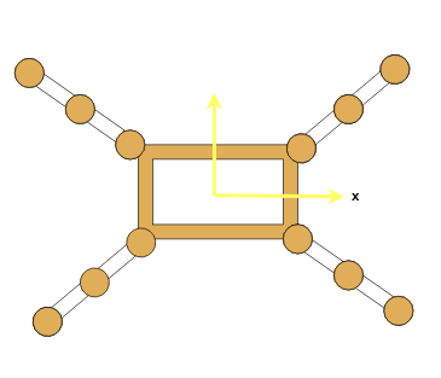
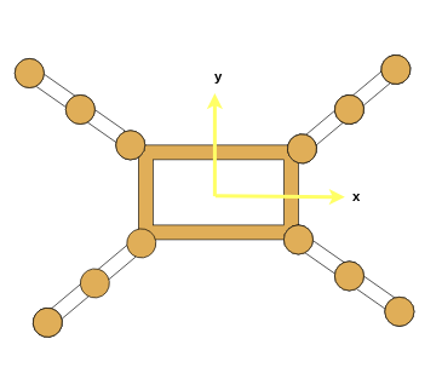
  <mxCell id="0" />
  <mxCell id="1" parent="0" />
  <mxCell id="2" value="" style="rounded=0;whiteSpace=wrap;html=1;fillColor=#E0AE58;" vertex="1" parent="1"><mxGeometry x="190" y="199" width="220" height="130" as="geometry" /></mxCell>
  <mxCell id="3" value="" style="rounded=0;whiteSpace=wrap;html=1;" vertex="1" parent="1"><mxGeometry x="210" y="219" width="180" height="90" as="geometry" /></mxCell>
  <mxCell id="4" value="" style="rounded=0;whiteSpace=wrap;html=1;rotation=35;" vertex="1" parent="1"><mxGeometry x="390" y="360.47" width="160" height="20" as="geometry" /></mxCell>
  <mxCell id="5" value="" style="ellipse;whiteSpace=wrap;html=1;aspect=fixed;" vertex="1" parent="1"><mxGeometry x="390" y="309" width="40" height="40" as="geometry" /></mxCell>
  <mxCell id="6" value="" style="ellipse;whiteSpace=wrap;html=1;aspect=fixed;" vertex="1" parent="1"><mxGeometry x="460" y="359" width="40" height="40" as="geometry" /></mxCell>
  <mxCell id="7" value="" style="ellipse;whiteSpace=wrap;html=1;aspect=fixed;" vertex="1" parent="1"><mxGeometry x="529" y="408" width="40" height="40" as="geometry" /></mxCell>
  <mxCell id="8" value="" style="rounded=0;whiteSpace=wrap;html=1;rotation=-40;" vertex="1" parent="1"><mxGeometry x="389" y="147" width="160" height="20" as="geometry" /></mxCell>
  <mxCell id="9" value="" style="ellipse;whiteSpace=wrap;html=1;aspect=fixed;rotation=-75;" vertex="1" parent="1"><mxGeometry x="395" y="184" width="40" height="40" as="geometry" /></mxCell>
  <mxCell id="10" value="" style="ellipse;whiteSpace=wrap;html=1;aspect=fixed;rotation=-75;" vertex="1" parent="1"><mxGeometry x="460" y="130" width="40" height="40" as="geometry" /></mxCell>
  <mxCell id="11" value="" style="ellipse;whiteSpace=wrap;html=1;aspect=fixed;rotation=-75;" vertex="1" parent="1"><mxGeometry x="524" y="75" width="40" height="40" as="geometry" /></mxCell>
  <mxCell id="12" value="" style="rounded=0;whiteSpace=wrap;html=1;rotation=35;" vertex="1" parent="1"><mxGeometry x="20" y="131.47" width="160" height="20" as="geometry" /></mxCell>
  <mxCell id="13" value="" style="ellipse;whiteSpace=wrap;html=1;aspect=fixed;" vertex="1" parent="1"><mxGeometry x="20" y="80" width="40" height="40" as="geometry" /></mxCell>
  <mxCell id="14" value="" style="ellipse;whiteSpace=wrap;html=1;aspect=fixed;" vertex="1" parent="1"><mxGeometry x="90" y="130" width="40" height="40" as="geometry" /></mxCell>
  <mxCell id="15" value="" style="ellipse;whiteSpace=wrap;html=1;aspect=fixed;" vertex="1" parent="1"><mxGeometry x="159" y="179" width="40" height="40" as="geometry" /></mxCell>
  <mxCell id="16" value="" style="rounded=0;whiteSpace=wrap;html=1;rotation=-40;" vertex="1" parent="1"><mxGeometry x="39" y="386" width="160" height="20" as="geometry" /></mxCell>
  <mxCell id="17" value="" style="ellipse;whiteSpace=wrap;html=1;aspect=fixed;rotation=-75;" vertex="1" parent="1"><mxGeometry x="45" y="423" width="40" height="40" as="geometry" /></mxCell>
  <mxCell id="18" value="" style="ellipse;whiteSpace=wrap;html=1;aspect=fixed;rotation=-75;fillColor=#E0AE58;" vertex="1" parent="1"><mxGeometry x="110" y="369" width="40" height="40" as="geometry" /></mxCell>
  <mxCell id="19" value="" style="ellipse;whiteSpace=wrap;html=1;aspect=fixed;rotation=-75;fillColor=#E0AE58;" vertex="1" parent="1"><mxGeometry x="174" y="314" width="40" height="40" as="geometry" /></mxCell>
  <mxCell id="20" value="" style="ellipse;whiteSpace=wrap;html=1;aspect=fixed;" vertex="1" parent="1"><mxGeometry x="20" y="80" width="40" height="40" as="geometry" /></mxCell>
  <mxCell id="21" value="" style="ellipse;whiteSpace=wrap;html=1;aspect=fixed;" vertex="1" parent="1"><mxGeometry x="90" y="130" width="40" height="40" as="geometry" /></mxCell>
  <mxCell id="22" value="" style="ellipse;whiteSpace=wrap;html=1;aspect=fixed;" vertex="1" parent="1"><mxGeometry x="159" y="179" width="40" height="40" as="geometry" /></mxCell>
  <mxCell id="23" value="" style="ellipse;whiteSpace=wrap;html=1;aspect=fixed;rotation=-75;" vertex="1" parent="1"><mxGeometry x="395" y="184" width="40" height="40" as="geometry" /></mxCell>
  <mxCell id="24" value="" style="ellipse;whiteSpace=wrap;html=1;aspect=fixed;rotation=-75;" vertex="1" parent="1"><mxGeometry x="460" y="130" width="40" height="40" as="geometry" /></mxCell>
  <mxCell id="25" value="" style="ellipse;whiteSpace=wrap;html=1;aspect=fixed;rotation=-75;" vertex="1" parent="1"><mxGeometry x="524" y="75" width="40" height="40" as="geometry" /></mxCell>
  <mxCell id="26" value="" style="ellipse;whiteSpace=wrap;html=1;aspect=fixed;" vertex="1" parent="1"><mxGeometry x="390" y="309" width="40" height="40" as="geometry" /></mxCell>
  <mxCell id="27" value="" style="ellipse;whiteSpace=wrap;html=1;aspect=fixed;" vertex="1" parent="1"><mxGeometry x="460" y="359" width="40" height="40" as="geometry" /></mxCell>
  <mxCell id="28" value="" style="ellipse;whiteSpace=wrap;html=1;aspect=fixed;" vertex="1" parent="1"><mxGeometry x="529" y="408" width="40" height="40" as="geometry" /></mxCell>
  <mxCell id="29" value="" style="ellipse;whiteSpace=wrap;html=1;aspect=fixed;rotation=-75;" vertex="1" parent="1"><mxGeometry x="45" y="423" width="40" height="40" as="geometry" /></mxCell>
  <mxCell id="30" value="" style="ellipse;whiteSpace=wrap;html=1;aspect=fixed;fillColor=#E0AE58;" vertex="1" parent="1"><mxGeometry x="20" y="80" width="40" height="40" as="geometry" /></mxCell>
  <mxCell id="31" value="" style="ellipse;whiteSpace=wrap;html=1;aspect=fixed;fillColor=#E0AE58;" vertex="1" parent="1"><mxGeometry x="90" y="130" width="40" height="40" as="geometry" /></mxCell>
  <mxCell id="32" value="" style="ellipse;whiteSpace=wrap;html=1;aspect=fixed;fillColor=#E0AE58;" vertex="1" parent="1"><mxGeometry x="159" y="179" width="40" height="40" as="geometry" /></mxCell>
  <mxCell id="33" value="" style="ellipse;whiteSpace=wrap;html=1;aspect=fixed;rotation=-75;fillColor=#E0AE58;" vertex="1" parent="1"><mxGeometry x="395" y="184" width="40" height="40" as="geometry" /></mxCell>
  <mxCell id="34" value="" style="ellipse;whiteSpace=wrap;html=1;aspect=fixed;rotation=-75;fillColor=#E0AE58;" vertex="1" parent="1"><mxGeometry x="460" y="130" width="40" height="40" as="geometry" /></mxCell>
  <mxCell id="35" value="" style="ellipse;whiteSpace=wrap;html=1;aspect=fixed;rotation=-75;fillColor=#E0AE58;" vertex="1" parent="1"><mxGeometry x="524" y="75" width="40" height="40" as="geometry" /></mxCell>
  <mxCell id="36" value="" style="ellipse;whiteSpace=wrap;html=1;aspect=fixed;fillColor=#E0AE58;" vertex="1" parent="1"><mxGeometry x="390" y="309" width="40" height="40" as="geometry" /></mxCell>
  <mxCell id="37" value="" style="ellipse;whiteSpace=wrap;html=1;aspect=fixed;fillColor=#E0AE58;" vertex="1" parent="1"><mxGeometry x="460" y="359" width="40" height="40" as="geometry" /></mxCell>
  <mxCell id="38" value="" style="ellipse;whiteSpace=wrap;html=1;aspect=fixed;fillColor=#E0AE58;" vertex="1" parent="1"><mxGeometry x="529" y="408" width="40" height="40" as="geometry" /></mxCell>
  <mxCell id="39" value="" style="ellipse;whiteSpace=wrap;html=1;aspect=fixed;rotation=-75;fillColor=#E0AE58;" vertex="1" parent="1"><mxGeometry x="45" y="423" width="40" height="40" as="geometry" /></mxCell>
  <mxCell id="40" value="" style="group" vertex="1" connectable="0" parent="1"><mxGeometry x="295" y="127.5" width="179" height="143" as="geometry" /></mxCell>
  <mxCell id="41" value="" style="endArrow=classic;html=1;rounded=0;strokeWidth=5;strokeColor=#FFFF66;" edge="1" parent="40"><mxGeometry width="50" height="50" relative="1" as="geometry"><mxPoint y="141.793" as="sourcePoint" /><mxPoint as="targetPoint" /></mxGeometry></mxCell>
  <mxCell id="42" value="" style="endArrow=classic;html=1;rounded=0;strokeWidth=5;strokeColor=#FFFF66;" edge="1" parent="40"><mxGeometry width="50" height="50" relative="1" as="geometry"><mxPoint x="0.686" y="141.19" as="sourcePoint" /><mxPoint x="179" y="143" as="targetPoint" /></mxGeometry></mxCell>
+ <mxCell id="43" value="&lt;b&gt;&lt;font style=&quot;font-size: 19px;&quot;&gt;y&lt;/font&gt;&lt;/b&gt;" style="text;html=1;strokeColor=none;fillColor=none;align=center;verticalAlign=middle;whiteSpace=wrap;rounded=0;" vertex="1" parent="1"><mxGeometry x="270" y="90" width="60" height="30" as="geometry" /></mxCell>
  <mxCell id="44" value="&lt;b&gt;&lt;font style=&quot;font-size: 19px;&quot;&gt;x&lt;/font&gt;&lt;/b&gt;" style="text;html=1;strokeColor=none;fillColor=none;align=center;verticalAlign=middle;whiteSpace=wrap;rounded=0;" vertex="1" parent="1"><mxGeometry x="460" y="256" width="60" height="30" as="geometry" /></mxCell>
  <mxCell id="45" value="&lt;b&gt;&lt;font color=&quot;#ffffff&quot; style=&quot;font-size: 34px;&quot;&gt;3&lt;/font&gt;&lt;/b&gt;" style="text;html=1;strokeColor=none;fillColor=none;align=center;verticalAlign=middle;whiteSpace=wrap;rounded=0;" vertex="1" parent="1"><mxGeometry x="110" y="60" width="60" height="30" as="geometry" /></mxCell>
  <mxCell id="46" value="&lt;b&gt;&lt;font color=&quot;#ffffff&quot; style=&quot;font-size: 34px;&quot;&gt;1&lt;/font&gt;&lt;/b&gt;" style="text;html=1;strokeColor=none;fillColor=none;align=center;verticalAlign=middle;whiteSpace=wrap;rounded=0;" vertex="1" parent="1"><mxGeometry x="520" y="20" width="60" height="30" as="geometry" /></mxCell>
  <mxCell id="47" value="&lt;b&gt;&lt;font color=&quot;#ffffff&quot; style=&quot;font-size: 34px;&quot;&gt;2&lt;/font&gt;&lt;/b&gt;" style="text;html=1;strokeColor=none;fillColor=none;align=center;verticalAlign=middle;whiteSpace=wrap;rounded=0;" vertex="1" parent="1"><mxGeometry x="526" y="469" width="60" height="30" as="geometry" /></mxCell>
